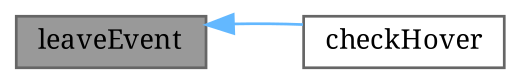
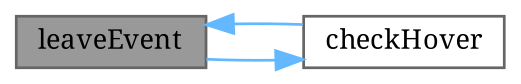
  digraph {
    rankdir=LR
    fontname="Noto Serif"
    node [fontname="Noto Serif" fontsize=10 shape=box style=filled]
    edge [color=steelblue1 fontname="Noto Serif" fontsize=10 labelfontname=Helvetica labelfontsize=10 style=solid]
    n1 [color=gray40 fillcolor=grey60 fontcolor=black height=0.2 label=leaveEvent width=0.4]
    n2 [color=grey40 fillcolor=white height=0.2 label=checkHover width=0.4]
+   n1 -> n2
    n2 -> n1
  }
